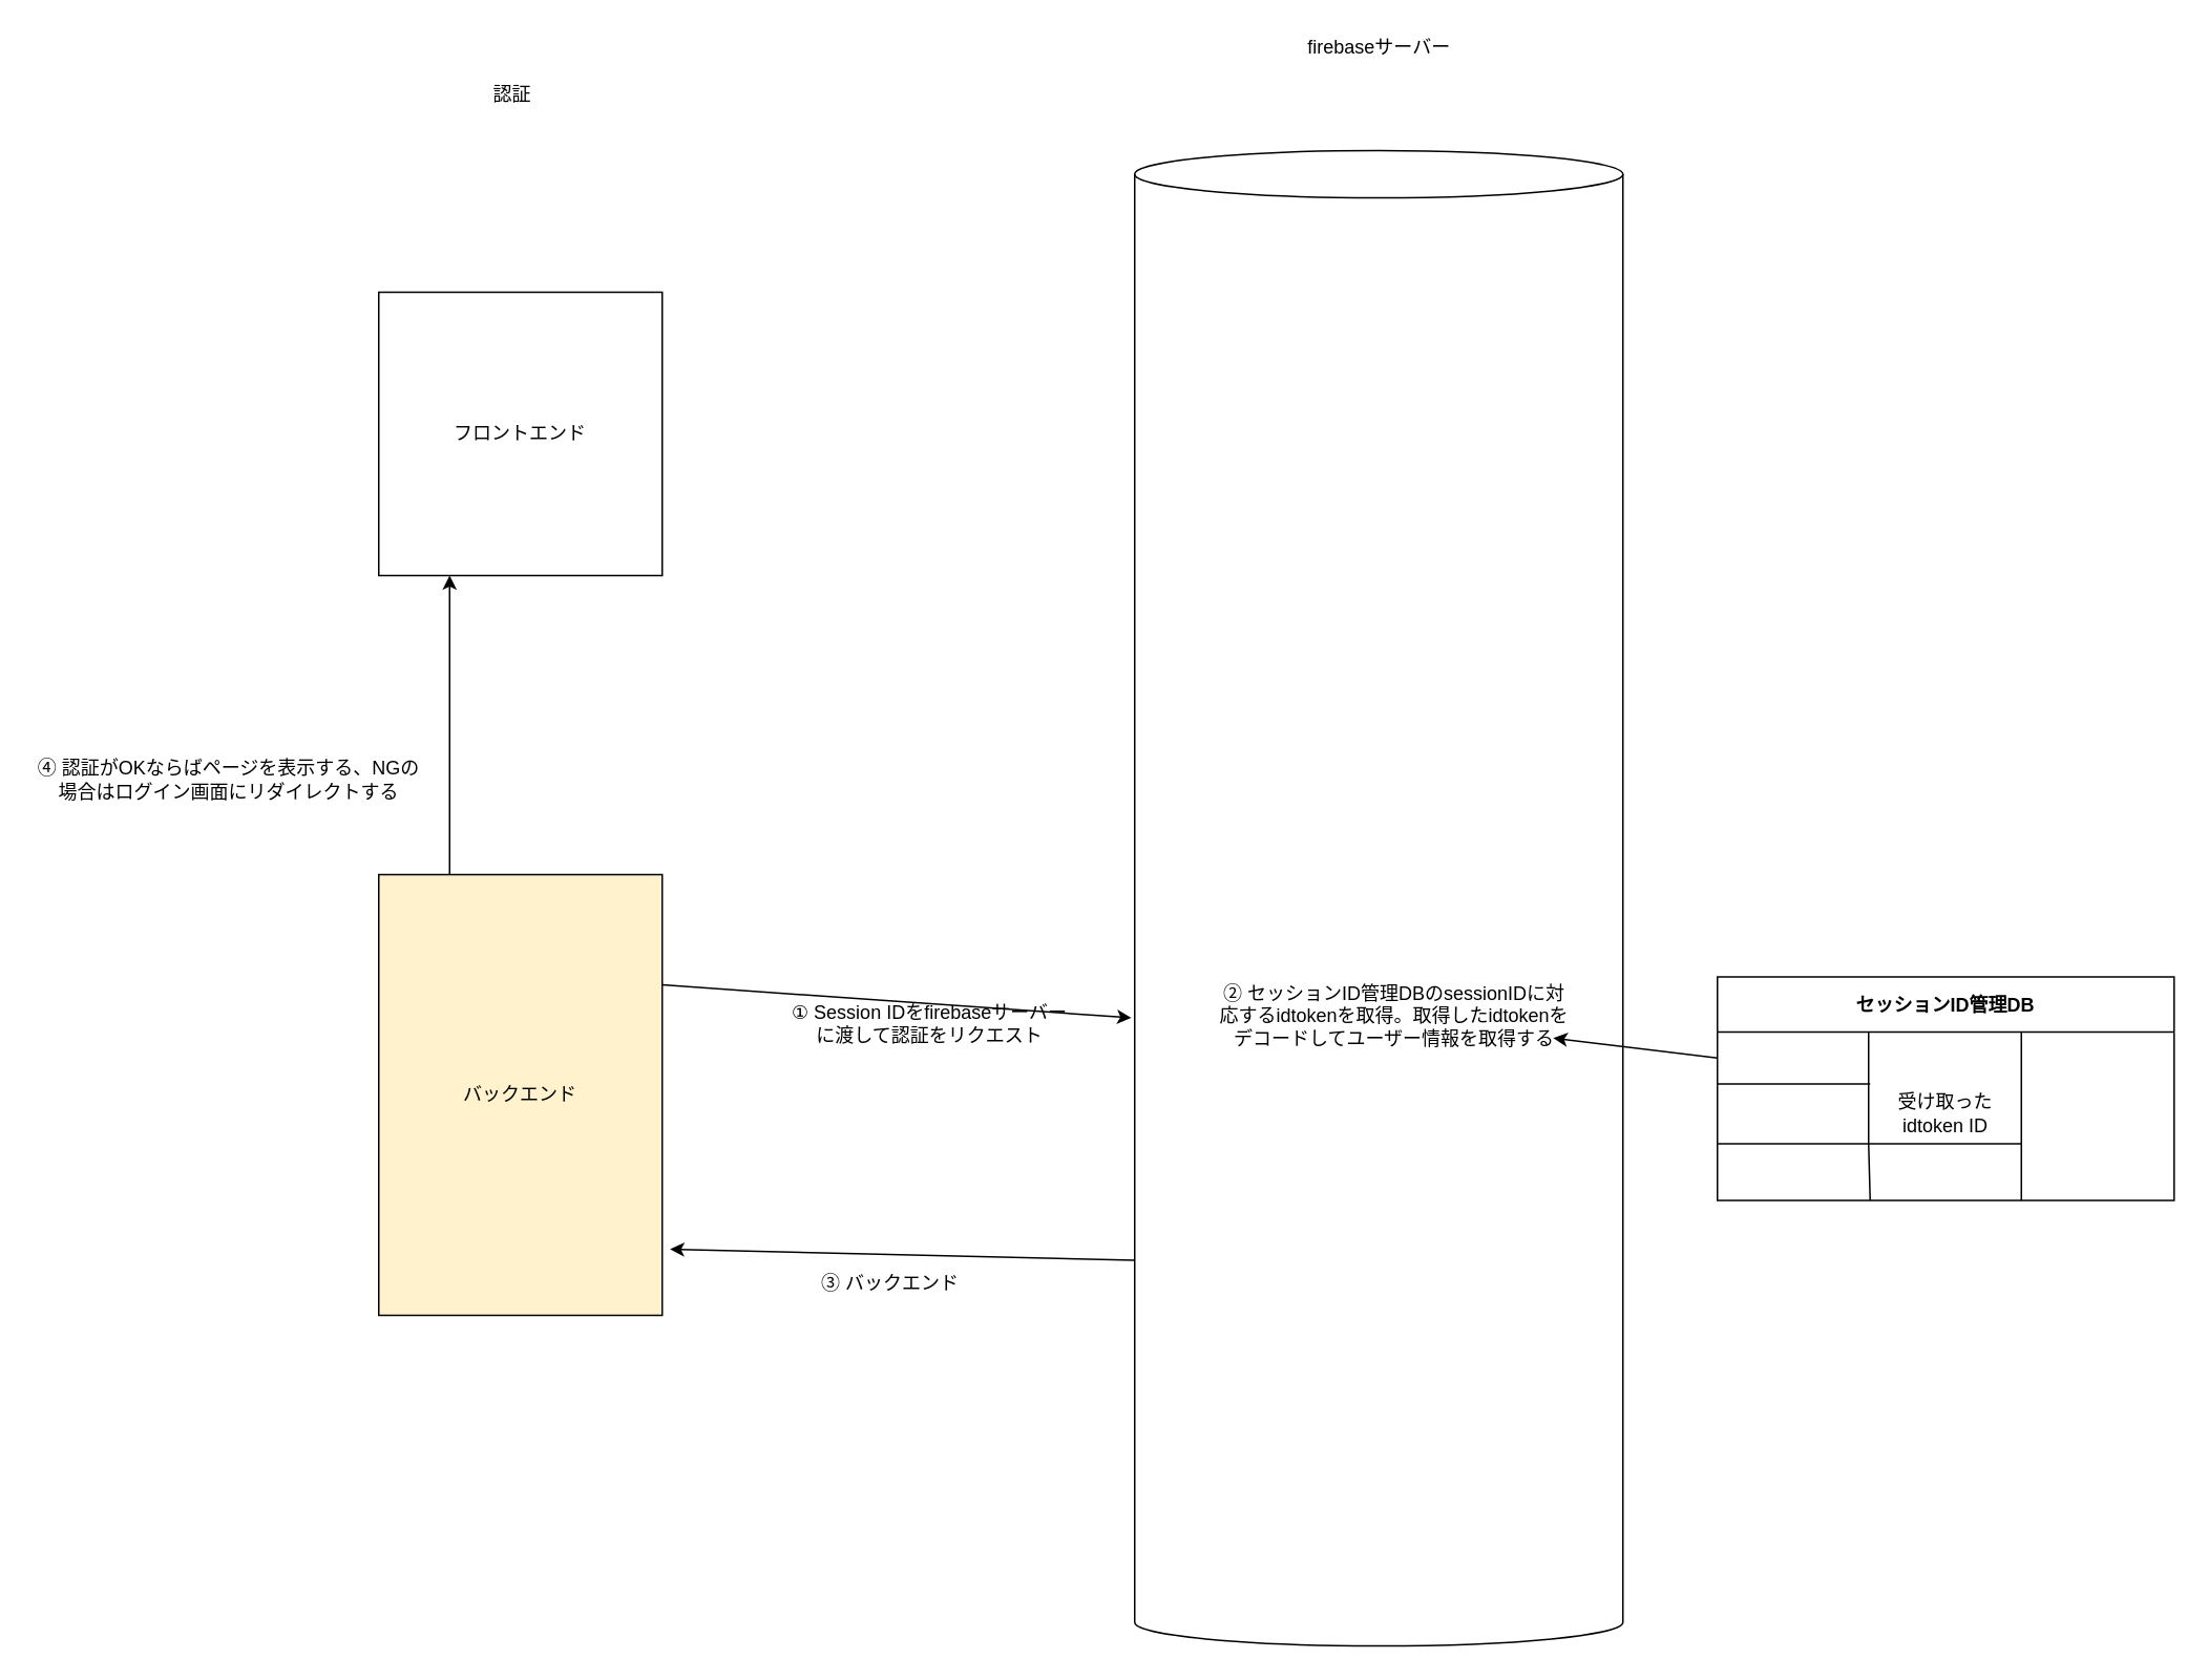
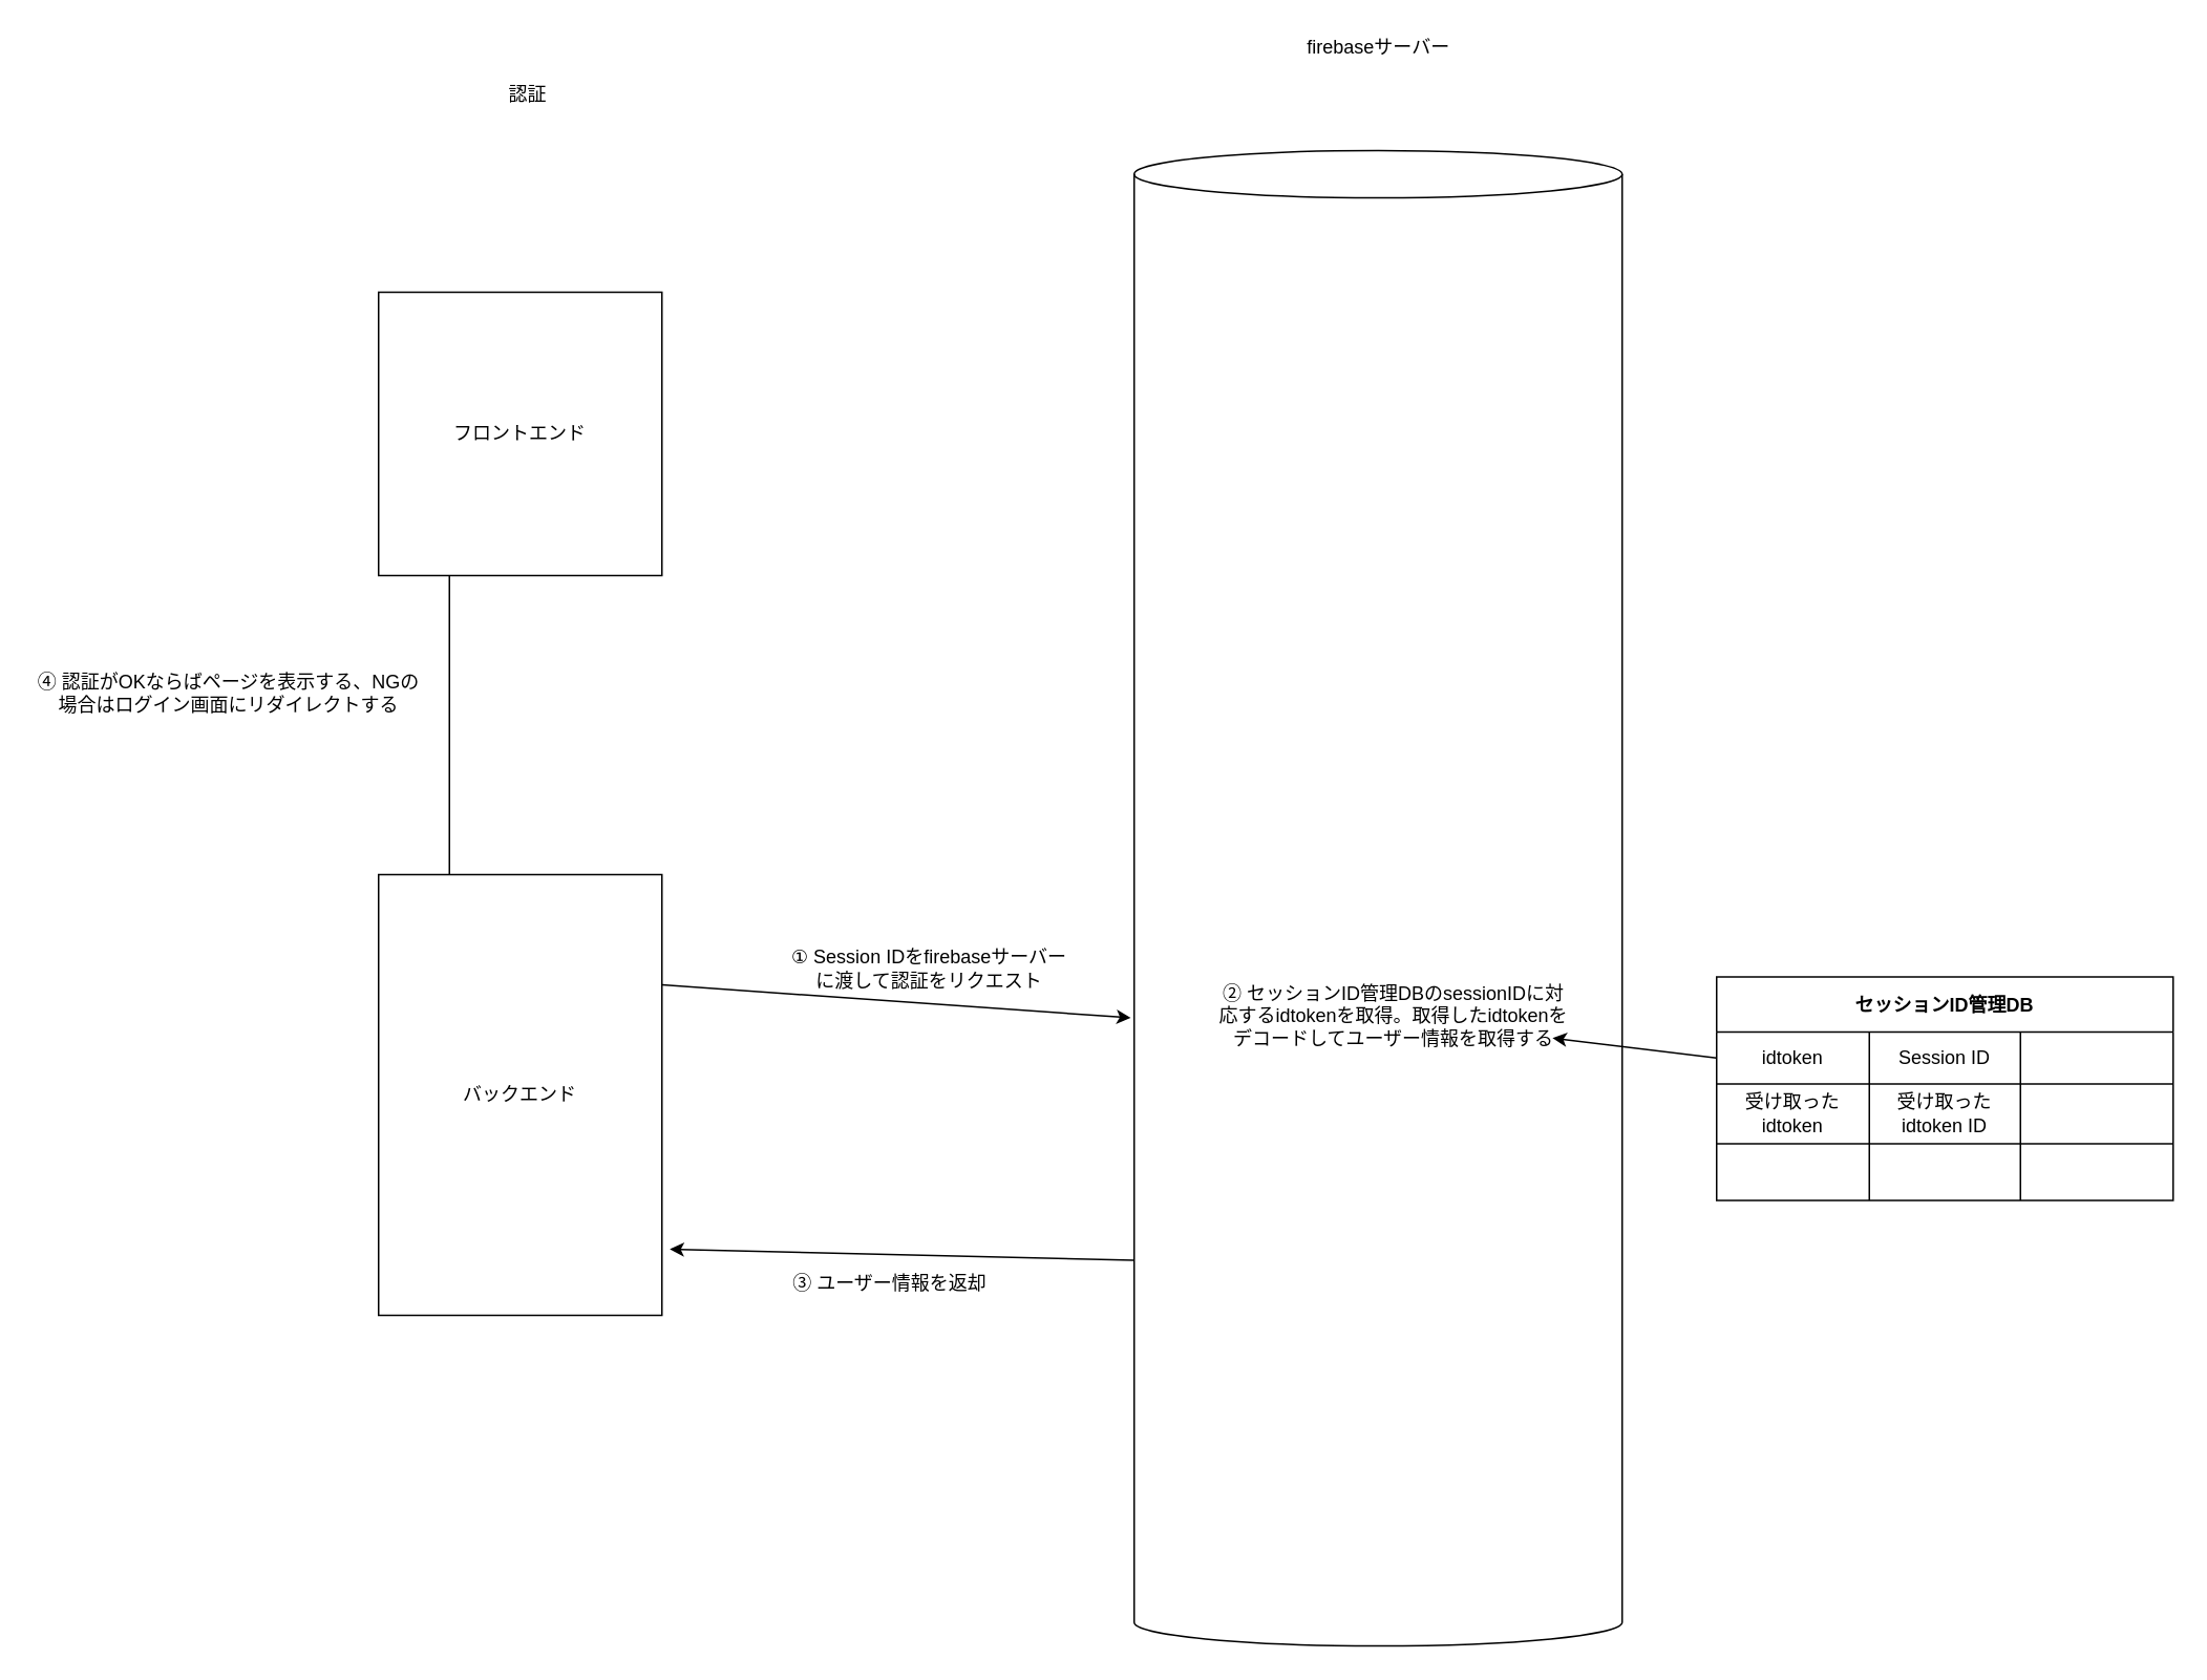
  <mxCell id="0" />
  <mxCell id="1" parent="0" />
  <mxCell id="2" value="フロントエンド" style="whiteSpace=wrap;html=1;" parent="1" vertex="1"><mxGeometry x="240" y="185" width="180" height="180" as="geometry" /></mxCell>
  <mxCell id="3" style="edgeStyle=none;html=1;exitX=0;exitY=0;exitDx=0;exitDy=705;exitPerimeter=0;" parent="1" source="4" edge="1"><mxGeometry relative="1" as="geometry"><mxPoint x="425" y="793" as="targetPoint" /></mxGeometry></mxCell>
  <mxCell id="4" value="" style="shape=cylinder3;whiteSpace=wrap;html=1;boundedLbl=1;backgroundOutline=1;size=15;" parent="1" vertex="1"><mxGeometry x="720" y="95" width="310" height="950" as="geometry" /></mxCell>
- <mxCell id="5" value="認証" style="text;html=1;strokeColor=none;fillColor=none;align=center;verticalAlign=middle;whiteSpace=wrap;rounded=0;" parent="1" vertex="1"><mxGeometry x="290" y="45" width="70" height="30" as="geometry" /></mxCell>
+ <mxCell id="5" value="認証" style="text;html=1;strokeColor=none;fillColor=none;align=center;verticalAlign=middle;whiteSpace=wrap;rounded=0;" parent="1" vertex="1"><mxGeometry x="300" y="45" width="70" height="30" as="geometry" /></mxCell>
  <mxCell id="6" value="&lt;span&gt;firebaseサーバー&lt;/span&gt;" style="text;html=1;align=center;verticalAlign=middle;resizable=0;points=[];autosize=1;strokeColor=none;" parent="1" vertex="1"><mxGeometry x="820" y="20" width="110" height="20" as="geometry" /></mxCell>
  <mxCell id="7" style="edgeStyle=none;html=1;exitX=1;exitY=0.25;exitDx=0;exitDy=0;entryX=-0.007;entryY=0.58;entryDx=0;entryDy=0;entryPerimeter=0;" parent="1" source="9" target="4" edge="1"><mxGeometry relative="1" as="geometry" /></mxCell>
- <mxCell id="8" style="edgeStyle=none;html=1;exitX=0.25;exitY=0;exitDx=0;exitDy=0;entryX=0.25;entryY=1;entryDx=0;entryDy=0;" parent="1" source="9" target="2" edge="1"><mxGeometry relative="1" as="geometry" /></mxCell>
- <mxCell id="9" value="バックエンド" style="whiteSpace=wrap;html=1;fillColor=#fff2cc;" parent="1" vertex="1"><mxGeometry x="240" y="555" width="180" height="280" as="geometry" /></mxCell>
+ <mxCell id="8" style="edgeStyle=none;html=1;exitX=0.25;exitY=0;exitDx=0;exitDy=0;entryX=0.25;entryY=1;entryDx=0;entryDy=0;endArrow=none;" parent="1" source="9" target="2" edge="1"><mxGeometry relative="1" as="geometry" /></mxCell>
+ <mxCell id="9" value="バックエンド" style="whiteSpace=wrap;html=1;" parent="1" vertex="1"><mxGeometry x="240" y="555" width="180" height="280" as="geometry" /></mxCell>
  <mxCell id="10" value="セッションID管理DB" style="shape=table;startSize=35;container=1;collapsible=0;childLayout=tableLayout;fontStyle=1;align=center;pointerEvents=1;" parent="1" vertex="1"><mxGeometry x="1090" y="620" width="290" height="142" as="geometry" /></mxCell>
  <mxCell id="11" value="" style="shape=partialRectangle;html=1;whiteSpace=wrap;collapsible=0;dropTarget=0;pointerEvents=0;fillColor=none;top=0;left=0;bottom=0;right=0;points=[[0,0.5],[1,0.5]];portConstraint=eastwest;" parent="10" vertex="1"><mxGeometry y="35" width="290" height="33" as="geometry" /></mxCell>
+ <mxCell id="12" value="idtoken" style="shape=partialRectangle;html=1;whiteSpace=wrap;connectable=0;fillColor=none;top=0;left=0;bottom=0;right=0;overflow=hidden;pointerEvents=1;" parent="11" vertex="1"><mxGeometry width="97" height="33" as="geometry" /></mxCell>
+ <mxCell id="13" value="Session ID" style="shape=partialRectangle;html=1;whiteSpace=wrap;connectable=0;fillColor=none;top=0;left=0;bottom=0;right=0;overflow=hidden;pointerEvents=1;" parent="11" vertex="1"><mxGeometry x="97" width="96" height="33" as="geometry" /></mxCell>
  <mxCell id="14" value="" style="shape=partialRectangle;html=1;whiteSpace=wrap;connectable=0;fillColor=none;top=0;left=0;bottom=0;right=0;overflow=hidden;pointerEvents=1;" parent="11" vertex="1"><mxGeometry x="193" width="97" height="33" as="geometry" /></mxCell>
  <mxCell id="15" value="" style="shape=partialRectangle;html=1;whiteSpace=wrap;collapsible=0;dropTarget=0;pointerEvents=0;fillColor=none;top=0;left=0;bottom=0;right=0;points=[[0,0.5],[1,0.5]];portConstraint=eastwest;" parent="10" vertex="1"><mxGeometry y="68" width="290" height="38" as="geometry" /></mxCell>
+ <mxCell id="16" value="受け取ったidtoken" style="shape=partialRectangle;html=1;whiteSpace=wrap;connectable=0;fillColor=none;top=0;left=0;bottom=0;right=0;overflow=hidden;pointerEvents=1;" parent="15" vertex="1"><mxGeometry width="97" height="38" as="geometry" /></mxCell>
  <mxCell id="17" value="受け取ったidtoken ID" style="shape=partialRectangle;html=1;whiteSpace=wrap;connectable=0;fillColor=none;top=0;left=0;bottom=0;right=0;overflow=hidden;pointerEvents=1;" parent="15" vertex="1"><mxGeometry x="97" width="96" height="38" as="geometry" /></mxCell>
  <mxCell id="18" value="" style="shape=partialRectangle;html=1;whiteSpace=wrap;connectable=0;fillColor=none;top=0;left=0;bottom=0;right=0;overflow=hidden;pointerEvents=1;" parent="15" vertex="1"><mxGeometry x="193" width="97" height="38" as="geometry" /></mxCell>
  <mxCell id="19" value="" style="shape=partialRectangle;html=1;whiteSpace=wrap;collapsible=0;dropTarget=0;pointerEvents=0;fillColor=none;top=0;left=0;bottom=0;right=0;points=[[0,0.5],[1,0.5]];portConstraint=eastwest;" parent="10" vertex="1"><mxGeometry y="106" width="290" height="36" as="geometry" /></mxCell>
  <mxCell id="20" value="" style="shape=partialRectangle;html=1;whiteSpace=wrap;connectable=0;fillColor=none;top=0;left=0;bottom=0;right=0;overflow=hidden;pointerEvents=1;" parent="19" vertex="1"><mxGeometry width="97" height="36" as="geometry" /></mxCell>
  <mxCell id="21" value="" style="shape=partialRectangle;html=1;whiteSpace=wrap;connectable=0;fillColor=none;top=0;left=0;bottom=0;right=0;overflow=hidden;pointerEvents=1;" parent="19" vertex="1"><mxGeometry x="97" width="96" height="36" as="geometry" /></mxCell>
  <mxCell id="22" value="" style="shape=partialRectangle;html=1;whiteSpace=wrap;connectable=0;fillColor=none;top=0;left=0;bottom=0;right=0;overflow=hidden;pointerEvents=1;" parent="19" vertex="1"><mxGeometry x="193" width="97" height="36" as="geometry" /></mxCell>
- <mxCell id="23" value="① Session IDをfirebaseサーバーに渡して認証をリクエスト" style="text;html=1;strokeColor=none;fillColor=none;align=center;verticalAlign=middle;whiteSpace=wrap;rounded=0;" parent="1" vertex="1"><mxGeometry x="500" y="640" width="180" height="20" as="geometry" /></mxCell>
+ <mxCell id="23" value="① Session IDをfirebaseサーバーに渡して認証をリクエスト" style="text;html=1;strokeColor=none;fillColor=none;align=center;verticalAlign=middle;whiteSpace=wrap;rounded=0;" parent="1" vertex="1"><mxGeometry x="500" y="605" width="180" height="20" as="geometry" /></mxCell>
  <mxCell id="24" value="② セッションID管理DBのsessionIDに対応するidtokenを取得。取得したidtokenをデコードしてユーザー情報を取得する" style="text;html=1;strokeColor=none;fillColor=none;align=center;verticalAlign=middle;whiteSpace=wrap;rounded=0;" parent="1" vertex="1"><mxGeometry x="770" y="635" width="230" height="20" as="geometry" /></mxCell>
- <mxCell id="25" value="③ バックエンド" style="text;html=1;strokeColor=none;fillColor=none;align=center;verticalAlign=middle;whiteSpace=wrap;rounded=0;" parent="1" vertex="1"><mxGeometry x="450" y="805" width="230" height="20" as="geometry" /></mxCell>
- <mxCell id="26" value="④ 認証がOKならばページを表示する、NGの場合はログイン画面にリダイレクトする" style="text;html=1;strokeColor=none;fillColor=none;align=center;verticalAlign=middle;whiteSpace=wrap;rounded=0;" parent="1" vertex="1"><mxGeometry x="20" y="485" width="250" height="20" as="geometry" /></mxCell>
+ <mxCell id="25" value="③ ユーザー情報を返却" style="text;html=1;strokeColor=none;fillColor=none;align=center;verticalAlign=middle;whiteSpace=wrap;rounded=0;" parent="1" vertex="1"><mxGeometry x="450" y="805" width="230" height="20" as="geometry" /></mxCell>
+ <mxCell id="26" value="④ 認証がOKならばページを表示する、NGの場合はログイン画面にリダイレクトする" style="text;html=1;strokeColor=none;fillColor=none;align=center;verticalAlign=middle;whiteSpace=wrap;rounded=0;" parent="1" vertex="1"><mxGeometry x="20" y="430" width="250" height="20" as="geometry" /></mxCell>
  <mxCell id="27" style="edgeStyle=none;html=1;exitX=0;exitY=0.5;exitDx=0;exitDy=0;entryX=0.938;entryY=1.193;entryDx=0;entryDy=0;entryPerimeter=0;" parent="1" source="11" target="24" edge="1"><mxGeometry relative="1" as="geometry" /></mxCell>
